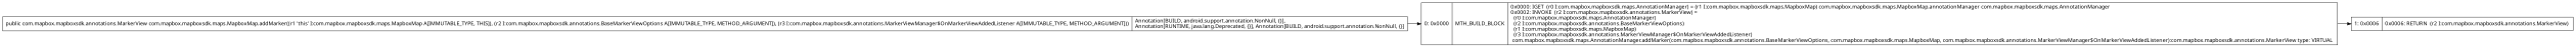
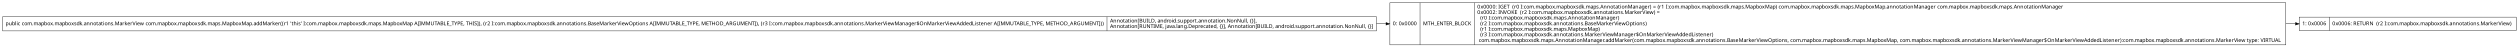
  digraph {
    rankdir=LR
    fontname="Noto Sans"
    node [shape=record fontname="Noto Sans"]
    edge [fontname="Noto Sans"]
-   n1 [label="{0\:\ 0x0000|MTH_BUILD_BLOCK\l|0x0000: IGET  (r0 I:com.mapbox.mapboxsdk.maps.AnnotationManager) = (r1 I:com.mapbox.mapboxsdk.maps.MapboxMap) com.mapbox.mapboxsdk.maps.MapboxMap.annotationManager com.mapbox.mapboxsdk.maps.AnnotationManager \l0x0002: INVOKE  (r2 I:com.mapbox.mapboxsdk.annotations.MarkerView) = \l  (r0 I:com.mapbox.mapboxsdk.maps.AnnotationManager)\l  (r2 I:com.mapbox.mapboxsdk.annotations.BaseMarkerViewOptions)\l  (r1 I:com.mapbox.mapboxsdk.maps.MapboxMap)\l  (r3 I:com.mapbox.mapboxsdk.annotations.MarkerViewManager$OnMarkerViewAddedListener)\l com.mapbox.mapboxsdk.maps.AnnotationManager.addMarker(com.mapbox.mapboxsdk.annotations.BaseMarkerViewOptions, com.mapbox.mapboxsdk.maps.MapboxMap, com.mapbox.mapboxsdk.annotations.MarkerViewManager$OnMarkerViewAddedListener):com.mapbox.mapboxsdk.annotations.MarkerView type: VIRTUAL \l}"]
+   n1 [label="{0\:\ 0x0000|MTH_ENTER_BLOCK\l|0x0000: IGET  (r0 I:com.mapbox.mapboxsdk.maps.AnnotationManager) = (r1 I:com.mapbox.mapboxsdk.maps.MapboxMap) com.mapbox.mapboxsdk.maps.MapboxMap.annotationManager com.mapbox.mapboxsdk.maps.AnnotationManager \l0x0002: INVOKE  (r2 I:com.mapbox.mapboxsdk.annotations.MarkerView) = \l  (r0 I:com.mapbox.mapboxsdk.maps.AnnotationManager)\l  (r2 I:com.mapbox.mapboxsdk.annotations.BaseMarkerViewOptions)\l  (r1 I:com.mapbox.mapboxsdk.maps.MapboxMap)\l  (r3 I:com.mapbox.mapboxsdk.annotations.MarkerViewManager$OnMarkerViewAddedListener)\l com.mapbox.mapboxsdk.maps.AnnotationManager.addMarker(com.mapbox.mapboxsdk.annotations.BaseMarkerViewOptions, com.mapbox.mapboxsdk.maps.MapboxMap, com.mapbox.mapboxsdk.annotations.MarkerViewManager$OnMarkerViewAddedListener):com.mapbox.mapboxsdk.annotations.MarkerView type: VIRTUAL \l}"]
    n2 [label="{1\:\ 0x0006|0x0006: RETURN  (r2 I:com.mapbox.mapboxsdk.annotations.MarkerView) \l}"]
    n3 [label="{public com.mapbox.mapboxsdk.annotations.MarkerView com.mapbox.mapboxsdk.maps.MapboxMap.addMarker((r1 'this' I:com.mapbox.mapboxsdk.maps.MapboxMap A[IMMUTABLE_TYPE, THIS]), (r2 I:com.mapbox.mapboxsdk.annotations.BaseMarkerViewOptions A[IMMUTABLE_TYPE, METHOD_ARGUMENT]), (r3 I:com.mapbox.mapboxsdk.annotations.MarkerViewManager$OnMarkerViewAddedListener A[IMMUTABLE_TYPE, METHOD_ARGUMENT]))  | Annotation[BUILD, android.support.annotation.NonNull, \{\}], \lAnnotation[RUNTIME, java.lang.Deprecated, \{\}], Annotation[BUILD, android.support.annotation.NonNull, \{\}]\l}"]
    n1 -> n2
    n3 -> n1
  }
